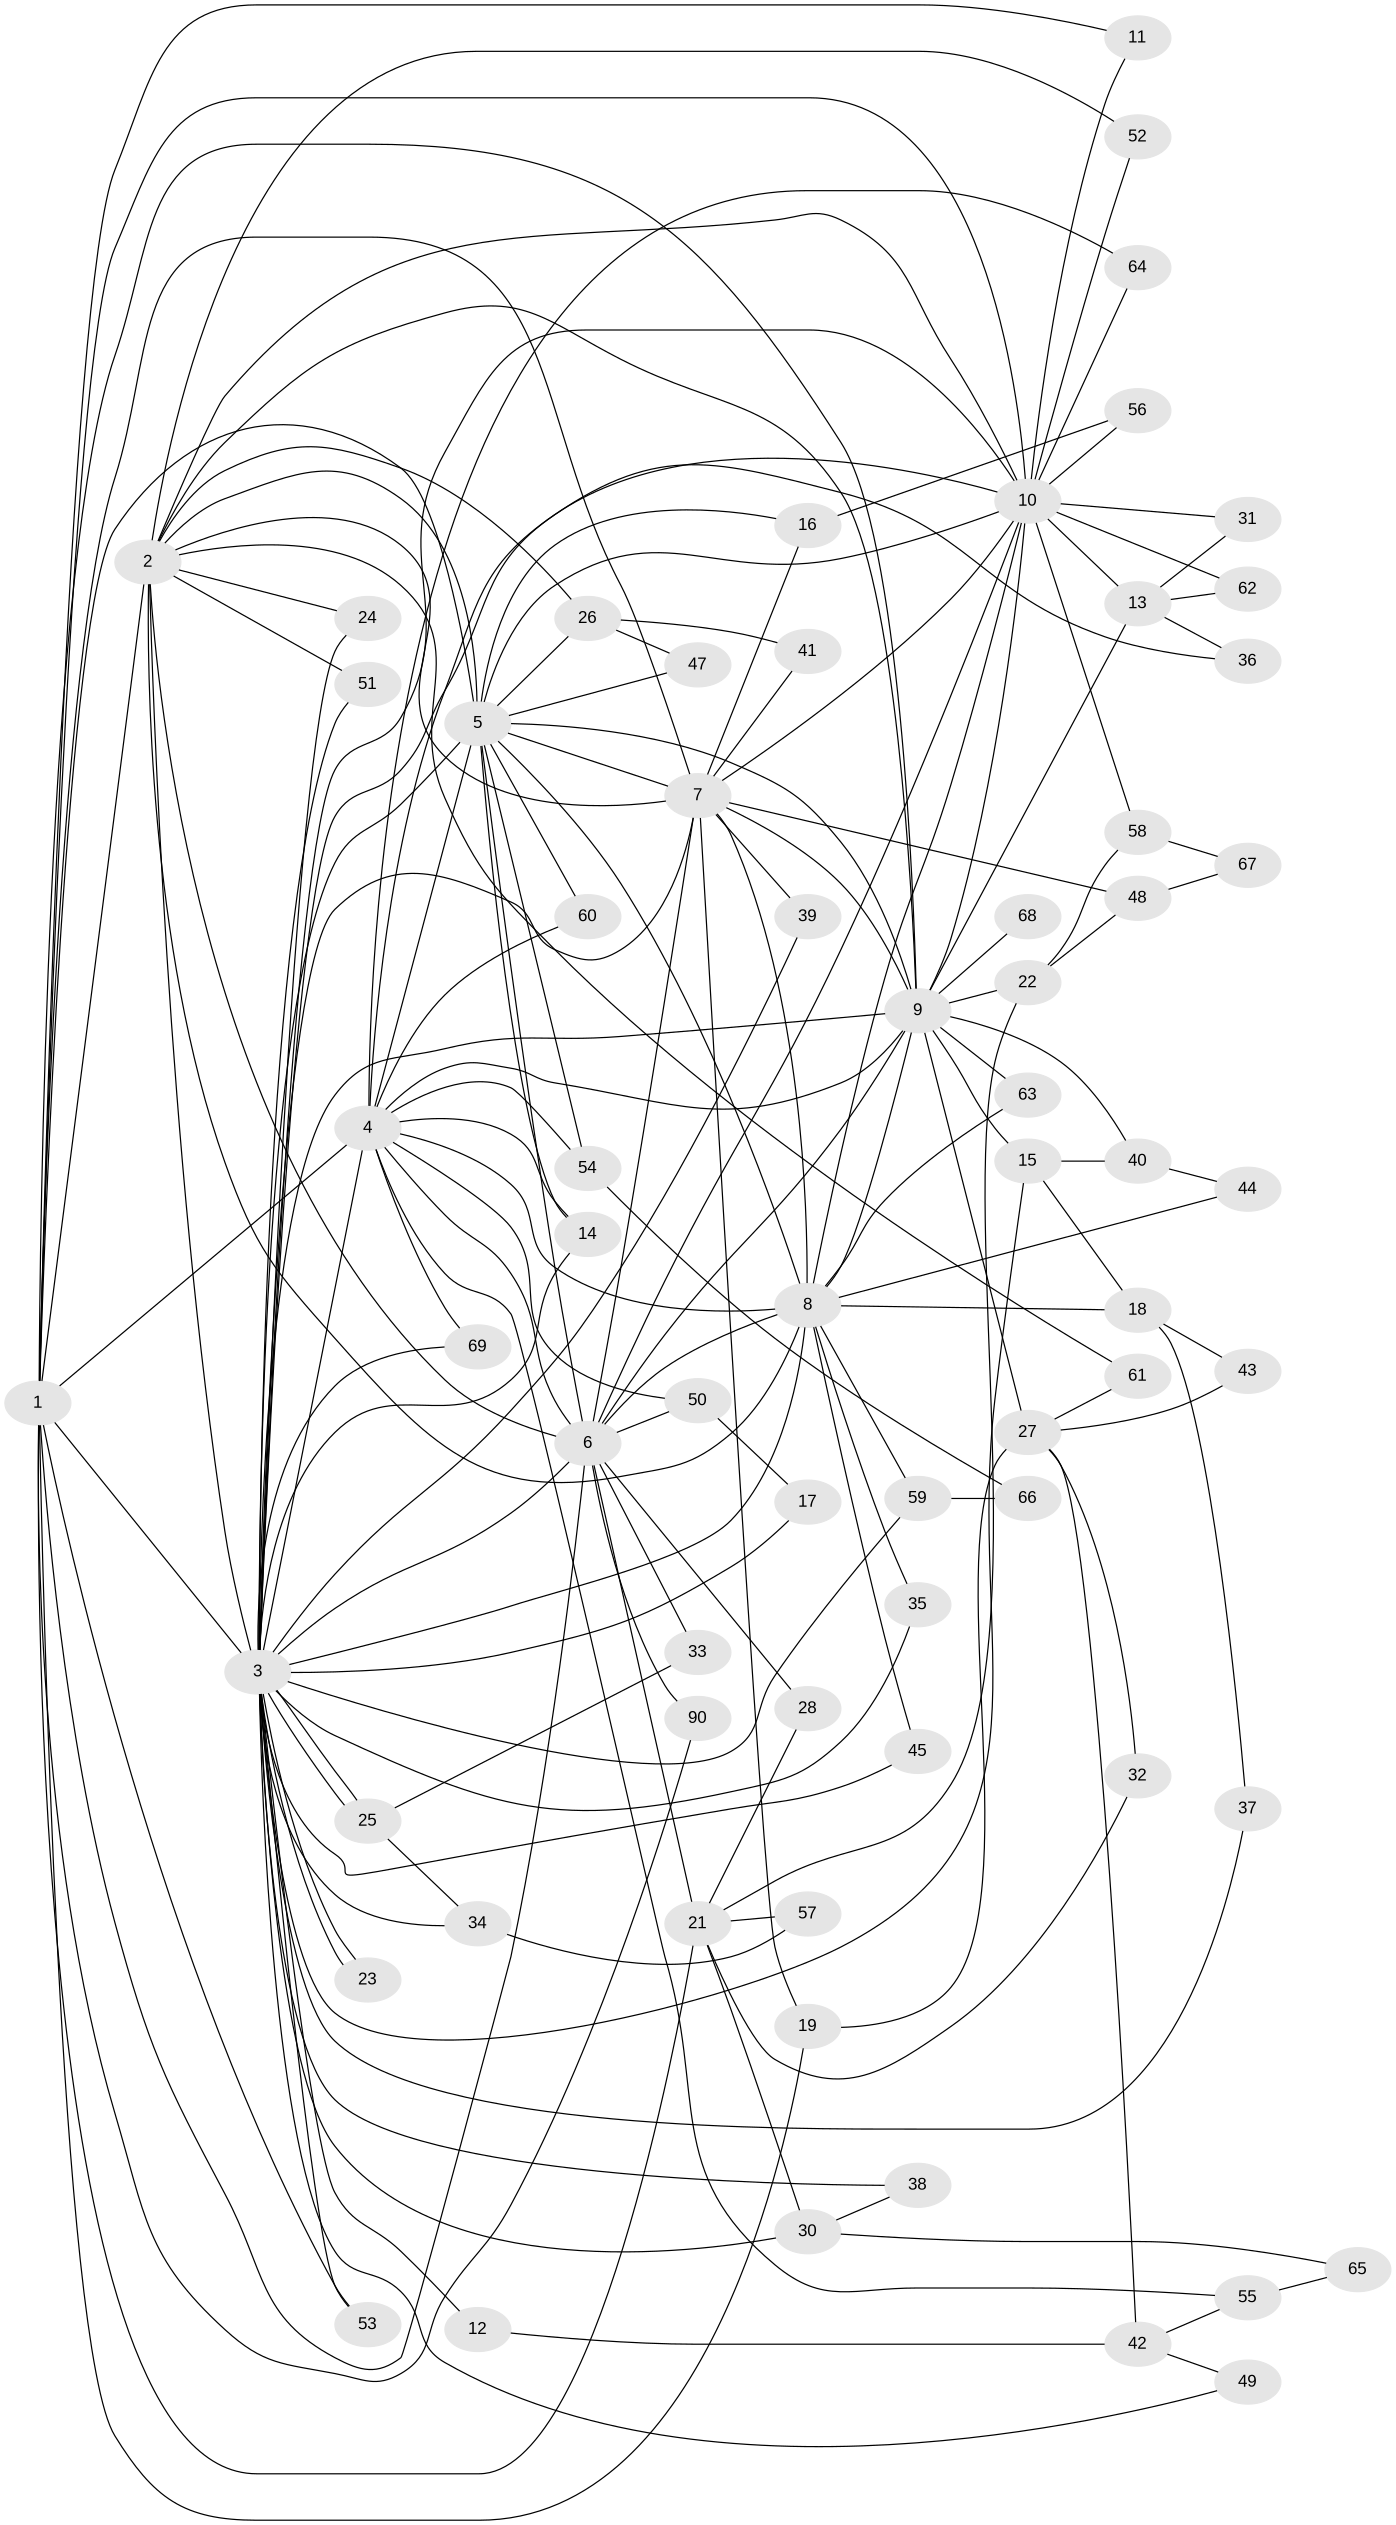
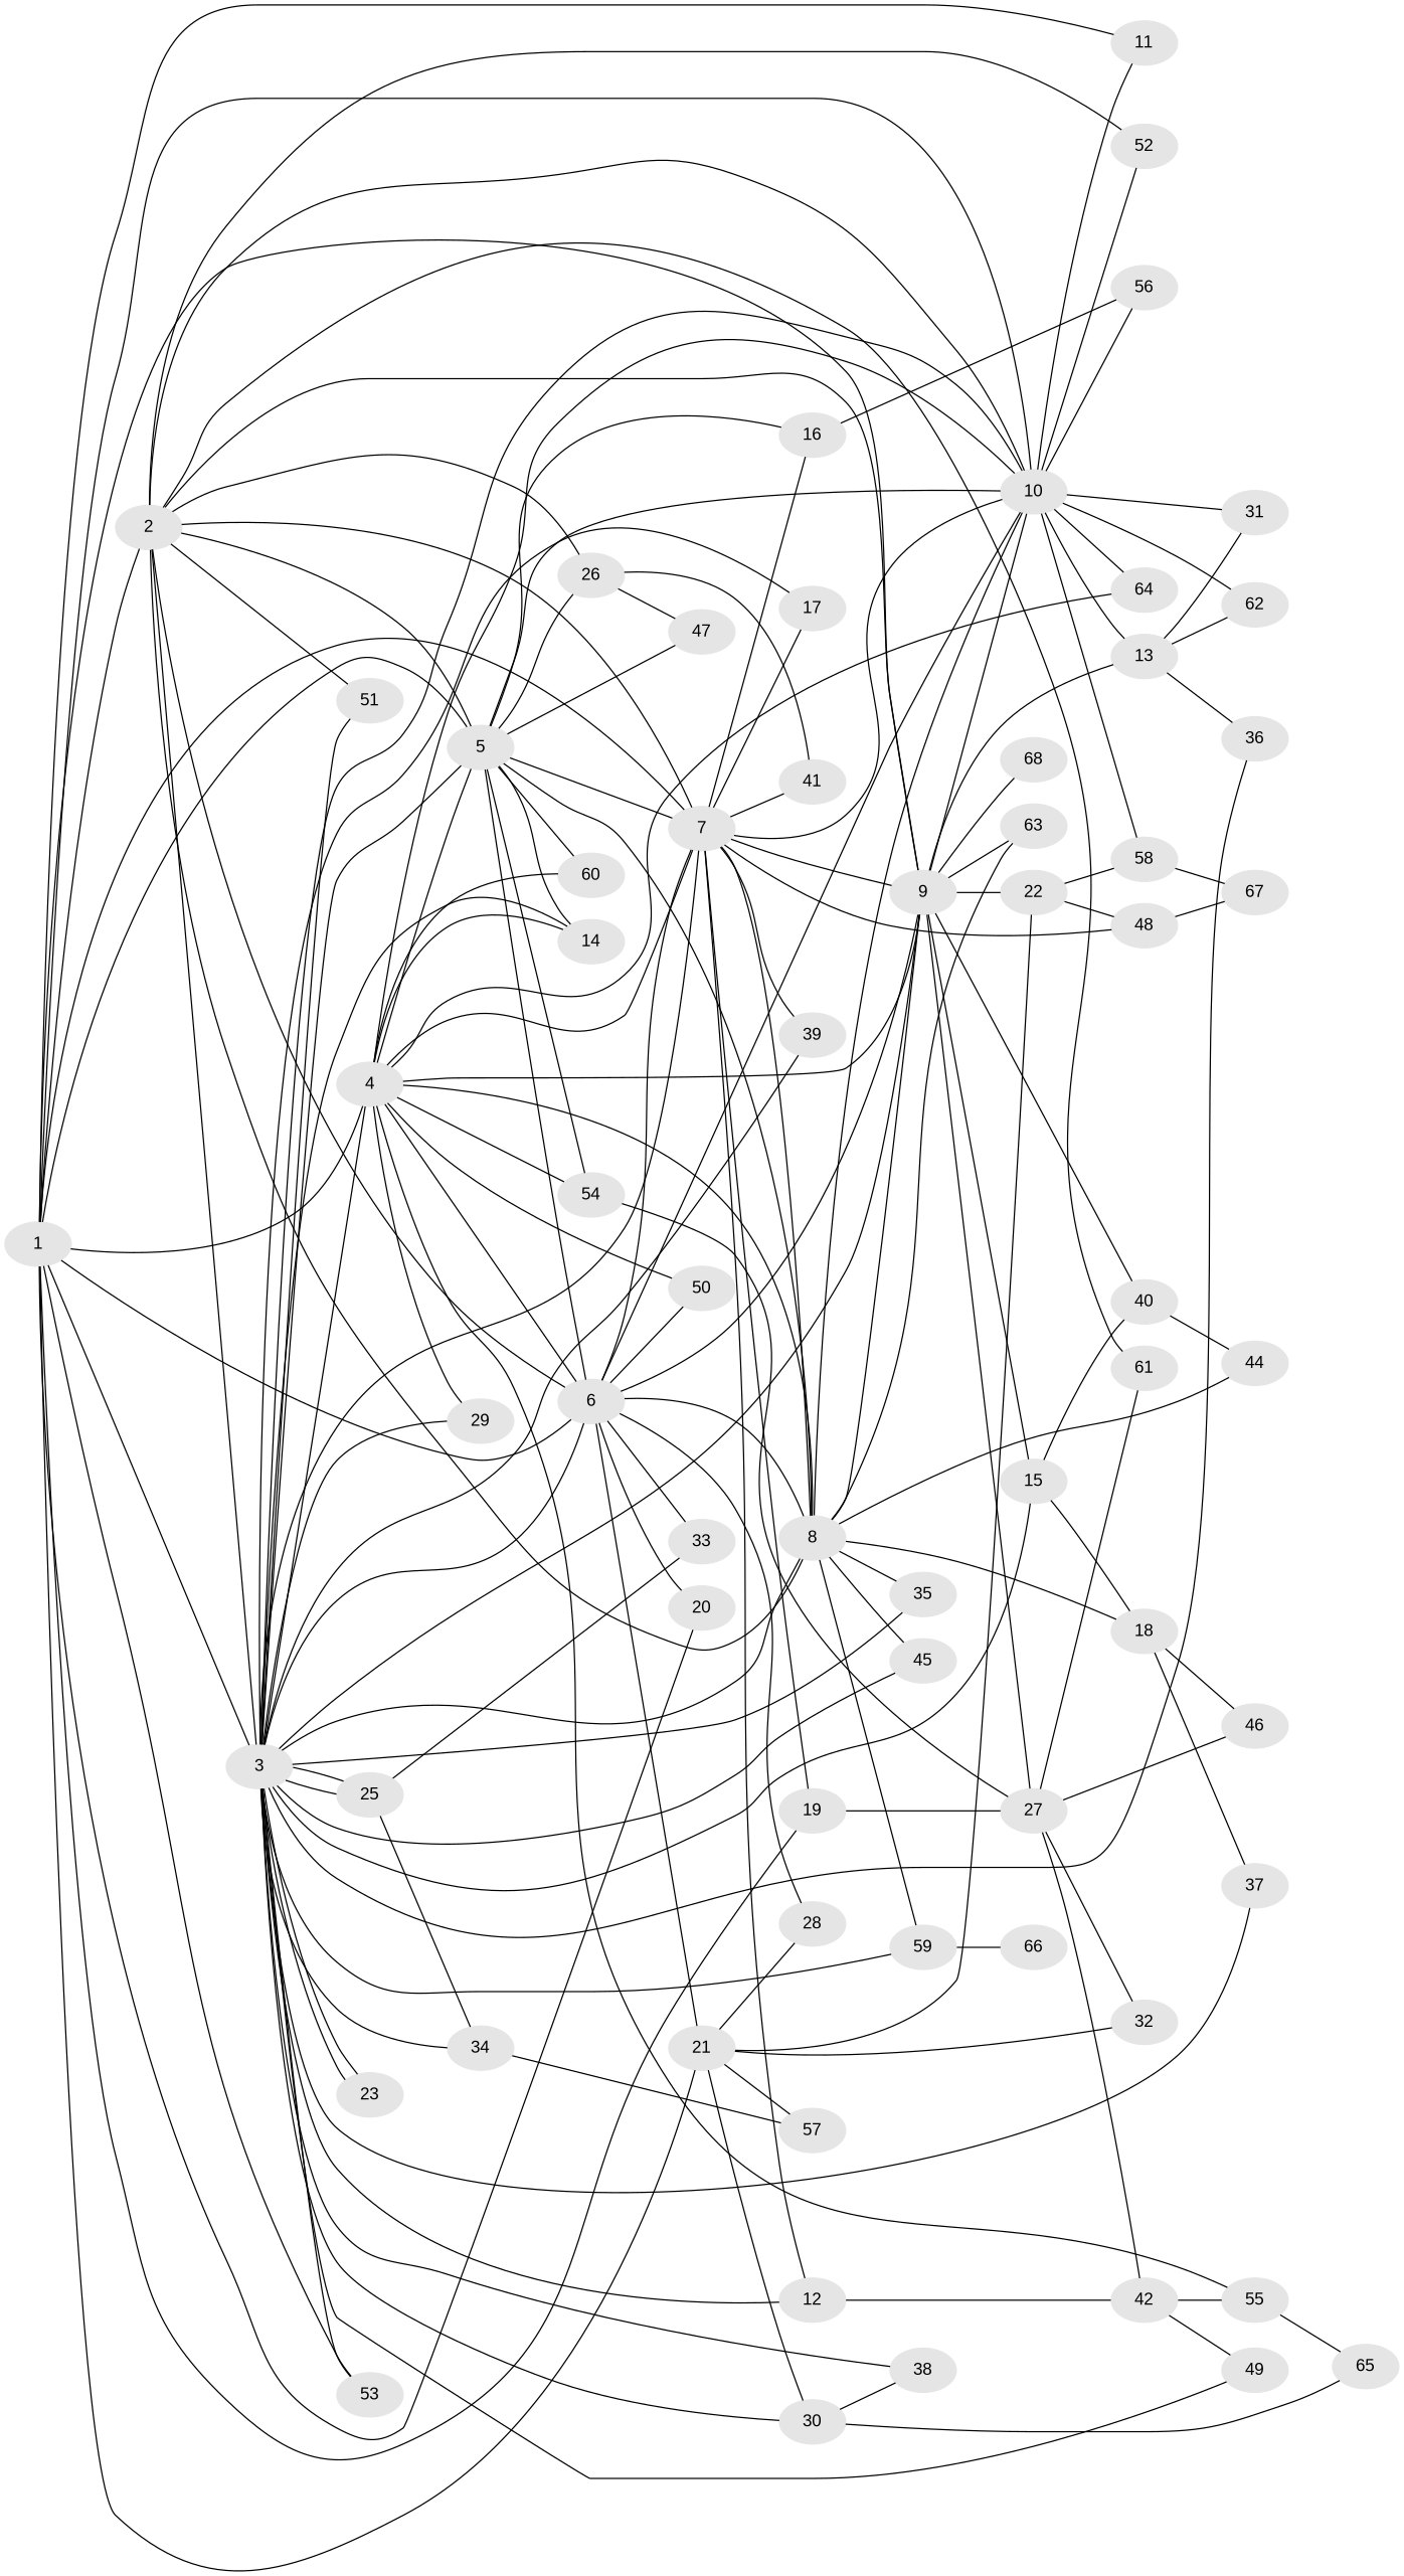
  graph {
    fontname="Liberation Sans"
    rankdir=LR
    node [color=gray90 fontname="Liberation Sans" style=filled]
    edge [fontname="Liberation Sans"]
    1
    2
    3
    4
    5
    6
    7
    9
    10
    11
    19
-   20 [label=90]
+   20
    21
    53
    8
-   24
    26
    51
    52
    61
    12
    14
    15
    17
    23
    25
-   29 [label=69]
+   29
    30
    34
    35
    36
    37
    38
    39
    45
    49
    59
    50
    54
    55
    60
    64
    16
    47
    28
    33
    41
    48
    18
    44
    63
    13
    22
    27
    40
    68
    31
    56
    58
    62
    32
    57
    42
    65
    66
    67
-   46 [label=43]
+   46
    1 -- 2
    1 -- 3
    1 -- 4
    1 -- 5
    1 -- 6
    1 -- 7
    1 -- 9
    1 -- 10
    1 -- 11
    1 -- 19
    1 -- 20
    1 -- 21
    1 -- 53
    2 -- 3
    2 -- 5
    2 -- 6
    2 -- 7
    2 -- 9
    2 -- 10
    2 -- 8
-   2 -- 24
    2 -- 26
    2 -- 51
    2 -- 52
    2 -- 61
    3 -- 4
    3 -- 5
    3 -- 6
    3 -- 7
    3 -- 9
    3 -- 10
    3 -- 53
    3 -- 8
-   3 -- 24
    3 -- 51
    3 -- 12
    3 -- 14
    3 -- 15
    3 -- 17
    3 -- 23
    3 -- 23
    3 -- 25
    3 -- 25
    3 -- 29
    3 -- 30
    3 -- 34
    3 -- 35
    3 -- 36
    3 -- 37
    3 -- 38
    3 -- 39
    3 -- 45
    3 -- 49
    3 -- 59
    4 -- 5
    4 -- 6
+   4 -- 7
    4 -- 9
    4 -- 10
    4 -- 8
    4 -- 29
    4 -- 50
    4 -- 54
    4 -- 55
    4 -- 60
    4 -- 64
    5 -- 6
    5 -- 7
-   5 -- 9
    5 -- 10
    5 -- 8
    5 -- 26
    5 -- 14
    5 -- 54
    5 -- 60
    5 -- 16
    5 -- 47
    6 -- 7
    6 -- 9
    6 -- 10
    6 -- 20
    6 -- 21
    6 -- 8
    6 -- 50
    6 -- 28
    6 -- 33
    7 -- 9
    7 -- 10
    7 -- 19
    7 -- 8
-   50 -- 17
+   7 -- 12
+   7 -- 17
    7 -- 39
    7 -- 16
    7 -- 41
    7 -- 48
    9 -- 10
    9 -- 15
    9 -- 63
    9 -- 13
    9 -- 22
    9 -- 27
    9 -- 40
    9 -- 68
    10 -- 11
    10 -- 52
    10 -- 64
    10 -- 13
    10 -- 31
    10 -- 56
    10 -- 58
    10 -- 62
    19 -- 27
    21 -- 30
    21 -- 28
    21 -- 22
    21 -- 32
    21 -- 57
    8 -- 9
    8 -- 10
    8 -- 35
    8 -- 45
    8 -- 59
    8 -- 18
    8 -- 44
    8 -- 63
    26 -- 47
    26 -- 41
    12 -- 42
    14 -- 4
    15 -- 18
    15 -- 40
    25 -- 34
    25 -- 33
    30 -- 38
    30 -- 65
    34 -- 57
    59 -- 66
-   54 -- 66
+   54 -- 27
    55 -- 65
    16 -- 56
    48 -- 67
    18 -- 37
    18 -- 46
    13 -- 36
    13 -- 31
    13 -- 62
    22 -- 48
    22 -- 58
    27 -- 61
    27 -- 32
    27 -- 42
    27 -- 46
    40 -- 44
    58 -- 67
    42 -- 49
    42 -- 55
  }
